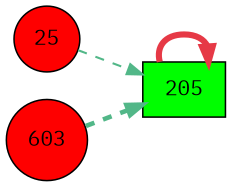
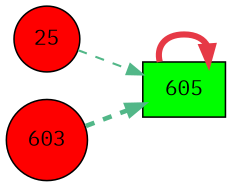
  digraph {
    rankdir=LR
    fontname="IBM Plex Mono"
    node [fillcolor="#fe0000" shape=circle style=filled fontname="IBM Plex Mono"]
    edge [color="#52b788" style=dashed fontname="IBM Plex Mono"]
    n1 [label=25]
-   n2 [fillcolor="#00fe00" label=205 shape=box]
+   n2 [fillcolor="#00fe00" label=605 shape=box]
    n3 [label=603]
    n1 -> n2 [penwidth=1.36]
    n2 -> n2 [color="#e63946" penwidth=4.00 style=""]
    n3 -> n2 [penwidth=3.00]
  }
